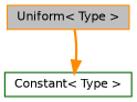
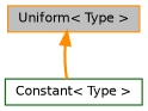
  digraph {
    node [fontname=Helvetica fontsize=10 shape=record]
    n1 [color=darkorange fillcolor=grey75 fontcolor=black height=0.2 label="Uniform\< Type \>" style=filled width=0.4]
    n2 [color=darkgreen height=0.2 label="Constant\< Type \>" width=0.4]
-   n2 -> n1 [color=darkorange dir=back fontname=Helvetica fontsize=10 labelfontname=Helvetica labelfontsize=10 style=bold]
+   n1 -> n2 [color=darkorange dir=back fontname=Helvetica fontsize=10 labelfontname=Helvetica labelfontsize=10 style=bold]
  }
